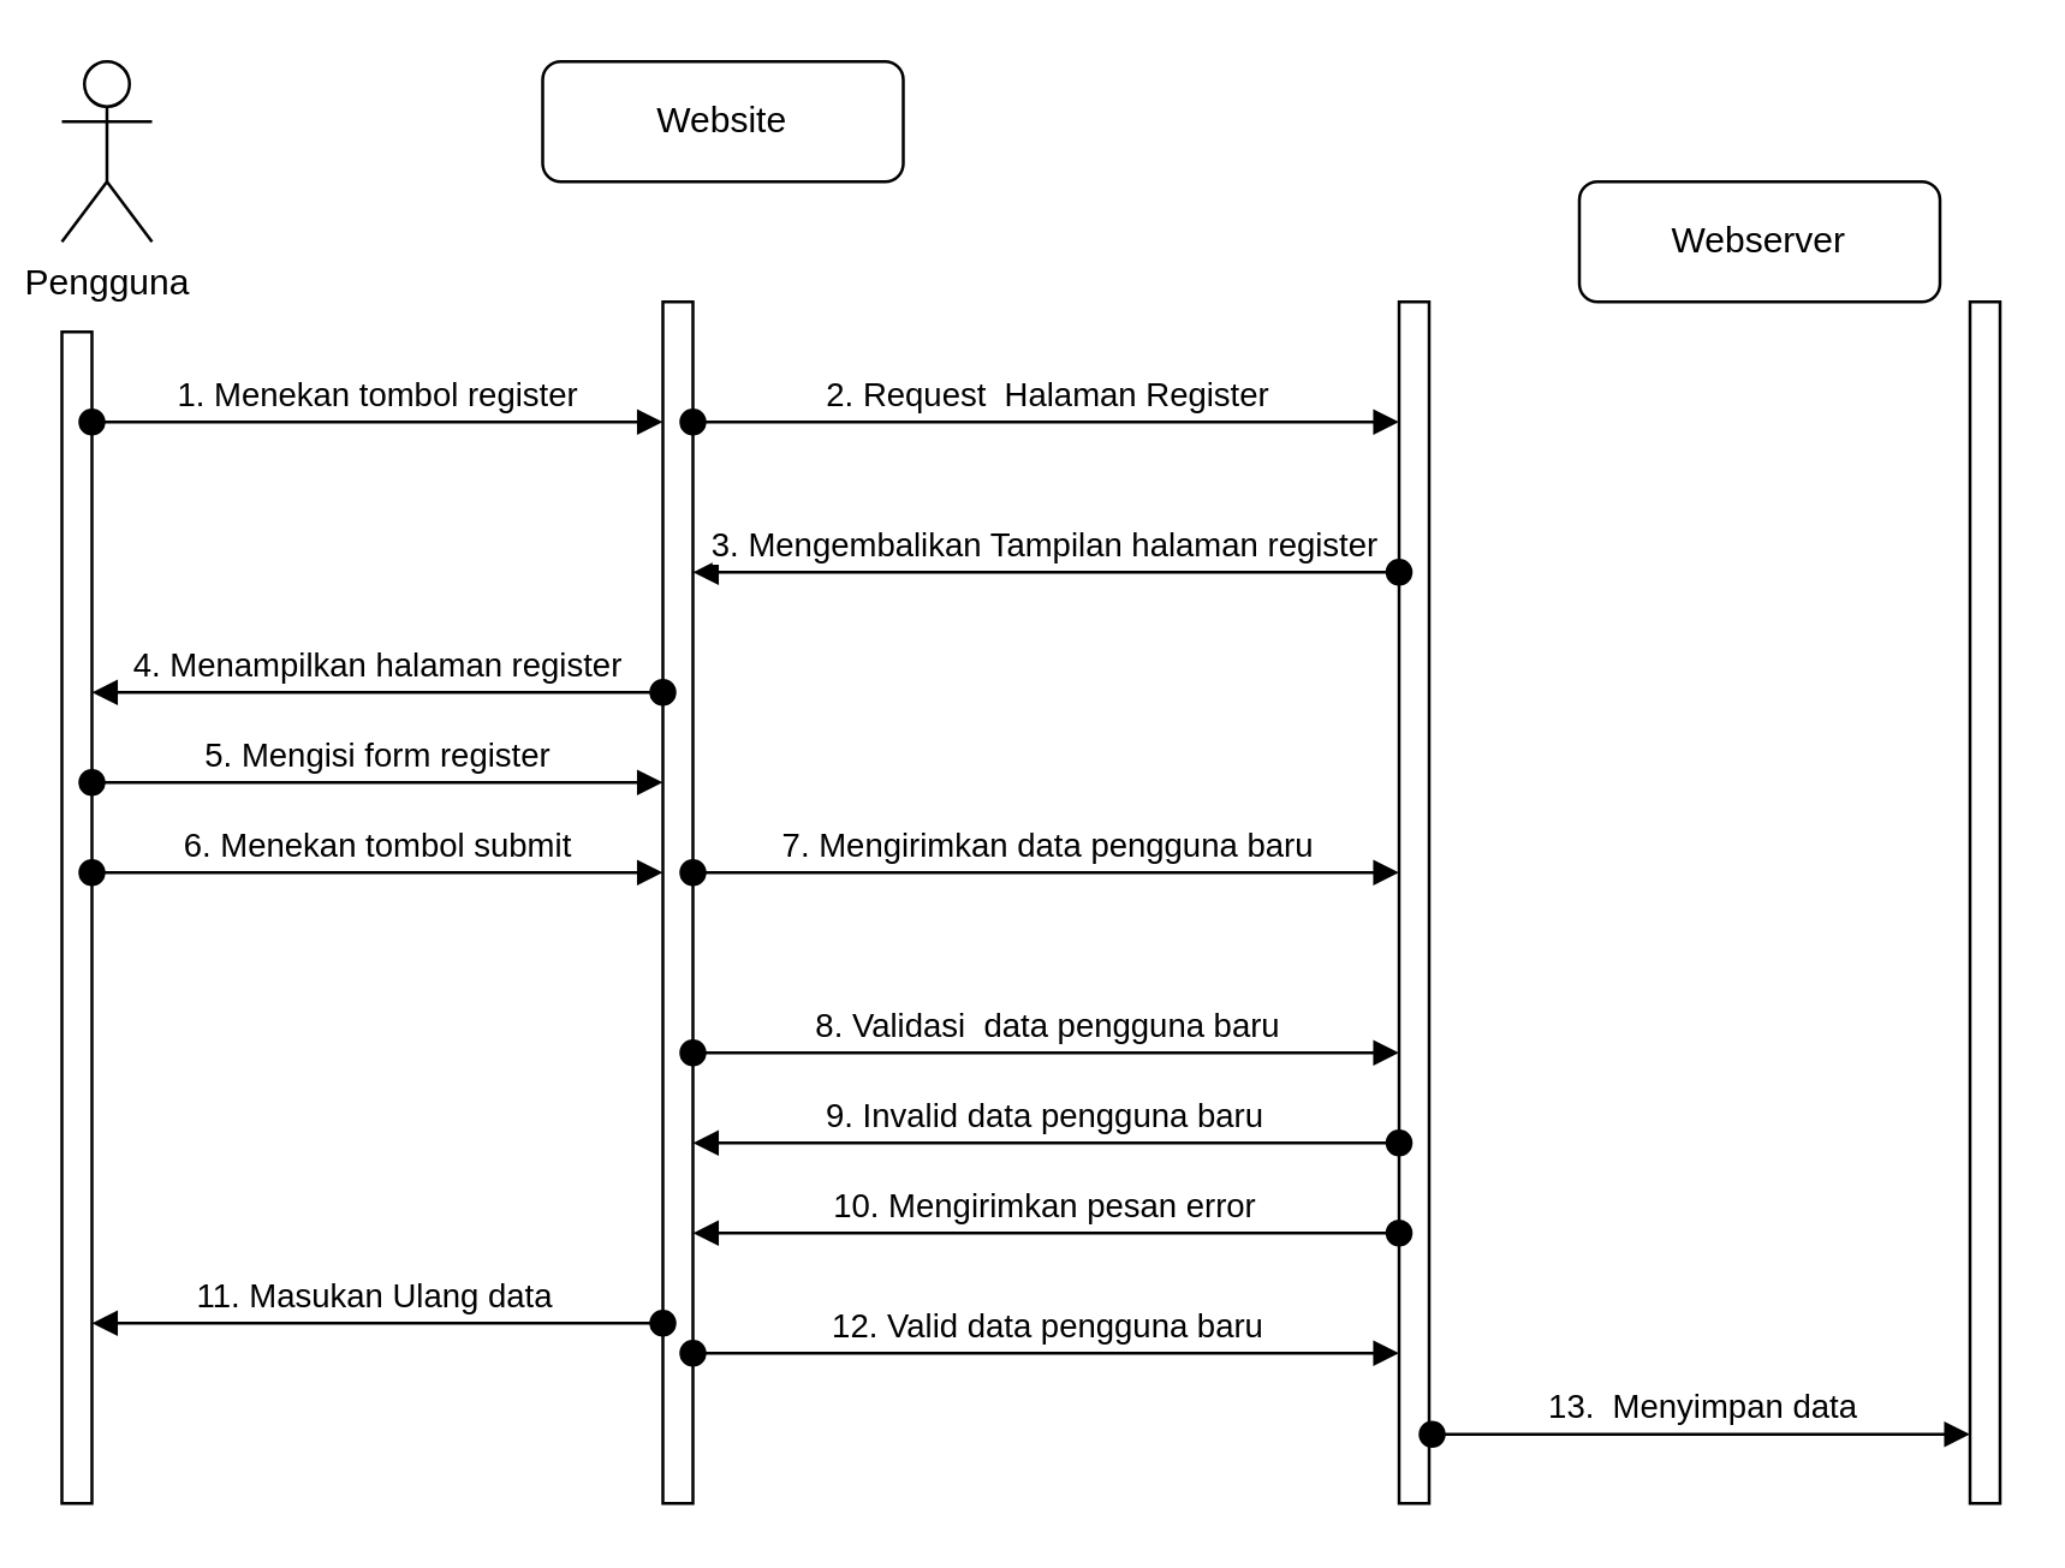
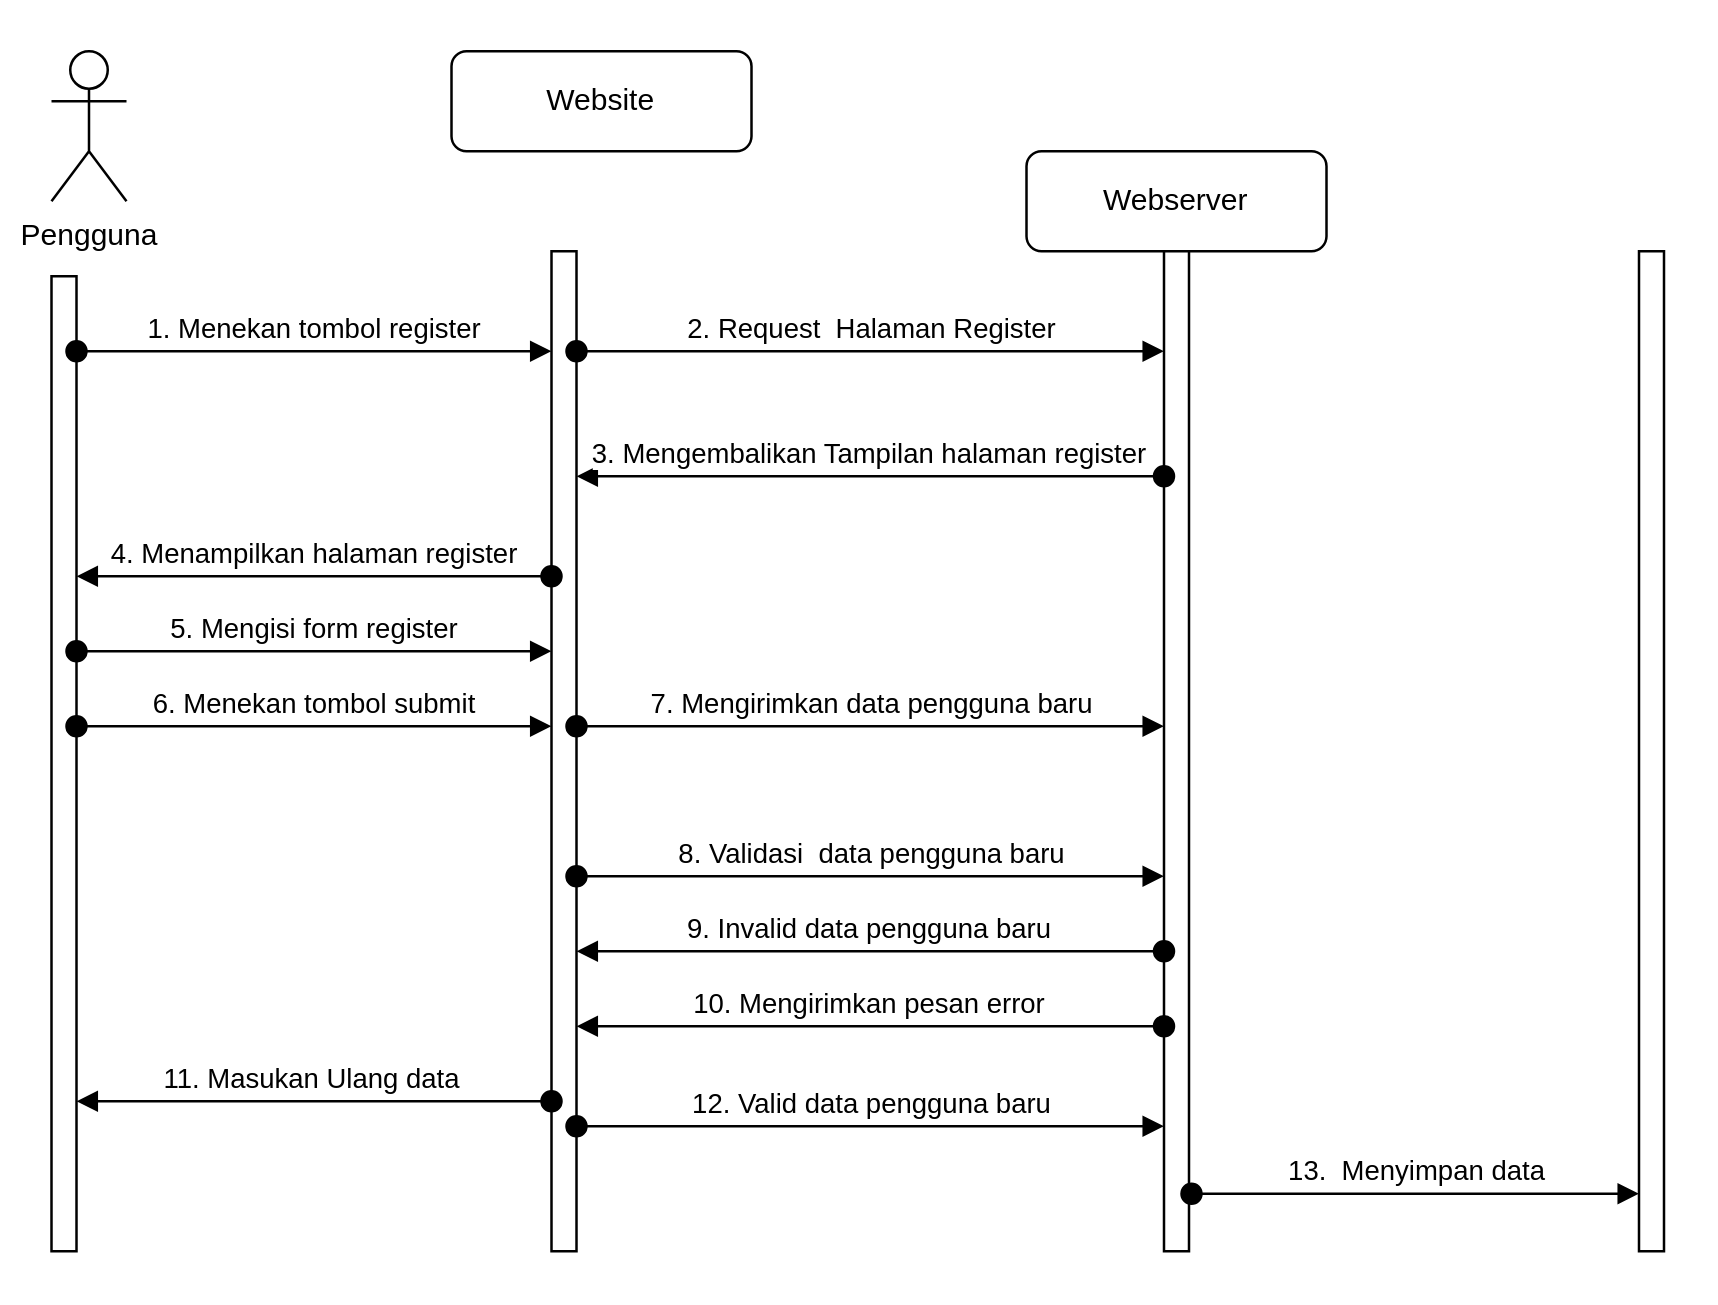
  <mxCell id="0" />
  <mxCell id="1" parent="0" />
  <mxCell id="2" value="Pengguna" style="shape=umlActor;verticalLabelPosition=bottom;verticalAlign=top;html=1;" parent="1" vertex="1"><mxGeometry x="20" y="20" width="30" height="60" as="geometry" /></mxCell>
  <mxCell id="3" value="" style="html=1;points=[[0,0,0,0,5],[0,1,0,0,-5],[1,0,0,0,5],[1,1,0,0,-5]];perimeter=orthogonalPerimeter;outlineConnect=0;targetShapes=umlLifeline;portConstraint=eastwest;newEdgeStyle={&quot;curved&quot;:0,&quot;rounded&quot;:0};" parent="1" vertex="1"><mxGeometry x="20" y="110" width="10" height="390" as="geometry" /></mxCell>
  <mxCell id="4" value="1. Menekan tombol register" style="html=1;verticalAlign=bottom;startArrow=oval;startFill=1;endArrow=block;startSize=8;curved=0;rounded=0;" parent="1" source="3" edge="1"><mxGeometry width="60" relative="1" as="geometry"><mxPoint x="-20" y="290" as="sourcePoint" /><mxPoint x="220" y="140" as="targetPoint" /></mxGeometry></mxCell>
  <mxCell id="5" value="" style="html=1;points=[[0,0,0,0,5],[0,1,0,0,-5],[1,0,0,0,5],[1,1,0,0,-5]];perimeter=orthogonalPerimeter;outlineConnect=0;targetShapes=umlLifeline;portConstraint=eastwest;newEdgeStyle={&quot;curved&quot;:0,&quot;rounded&quot;:0};" parent="1" vertex="1"><mxGeometry x="220" y="100" width="10" height="400" as="geometry" /></mxCell>
  <mxCell id="6" value="Website" style="rounded=1;whiteSpace=wrap;html=1;" parent="1" vertex="1"><mxGeometry x="180" y="20" width="120" height="40" as="geometry" /></mxCell>
- <mxCell id="7" value="Webserver" style="rounded=1;whiteSpace=wrap;html=1;" parent="1" vertex="1"><mxGeometry x="525" y="60" width="120" height="40" as="geometry" /></mxCell>
+ <mxCell id="7" value="Webserver" style="rounded=1;whiteSpace=wrap;html=1;" parent="1" vertex="1"><mxGeometry x="410" y="60" width="120" height="40" as="geometry" /></mxCell>
  <mxCell id="8" value="" style="html=1;points=[[0,0,0,0,5],[0,1,0,0,-5],[1,0,0,0,5],[1,1,0,0,-5]];perimeter=orthogonalPerimeter;outlineConnect=0;targetShapes=umlLifeline;portConstraint=eastwest;newEdgeStyle={&quot;curved&quot;:0,&quot;rounded&quot;:0};" parent="1" vertex="1"><mxGeometry x="465" y="100" width="10" height="400" as="geometry" /></mxCell>
  <mxCell id="9" value="2. Request&amp;nbsp; Halaman Register" style="html=1;verticalAlign=bottom;startArrow=oval;startFill=1;endArrow=block;startSize=8;curved=0;rounded=0;" parent="1" source="5" target="8" edge="1"><mxGeometry x="0.005" width="60" relative="1" as="geometry"><mxPoint x="230" y="160" as="sourcePoint" /><mxPoint x="410" y="170" as="targetPoint" /><Array as="points"><mxPoint x="320" y="140" /></Array><mxPoint as="offset" /></mxGeometry></mxCell>
  <mxCell id="10" value="3. Mengembalikan Tampilan halaman register" style="html=1;verticalAlign=bottom;startArrow=oval;startFill=1;endArrow=block;startSize=8;curved=0;rounded=0;" parent="1" edge="1"><mxGeometry x="0.005" width="60" relative="1" as="geometry"><mxPoint x="465" y="190" as="sourcePoint" /><mxPoint x="230" y="190" as="targetPoint" /><Array as="points" /><mxPoint as="offset" /></mxGeometry></mxCell>
  <mxCell id="11" value="4. Menampilkan halaman register" style="html=1;verticalAlign=bottom;startArrow=oval;startFill=1;endArrow=block;startSize=8;curved=0;rounded=0;" parent="1" source="5" target="3" edge="1"><mxGeometry x="0.005" width="60" relative="1" as="geometry"><mxPoint x="220" y="210" as="sourcePoint" /><mxPoint x="40" y="210" as="targetPoint" /><Array as="points"><mxPoint x="140" y="230" /></Array><mxPoint as="offset" /></mxGeometry></mxCell>
  <mxCell id="12" value="5. Mengisi form register" style="html=1;verticalAlign=bottom;startArrow=oval;startFill=1;endArrow=block;startSize=8;curved=0;rounded=0;" parent="1" source="3" target="5" edge="1"><mxGeometry x="0.005" width="60" relative="1" as="geometry"><mxPoint x="230" y="240" as="sourcePoint" /><mxPoint x="110" y="290" as="targetPoint" /><Array as="points"><mxPoint x="150" y="260" /></Array><mxPoint as="offset" /></mxGeometry></mxCell>
  <mxCell id="13" value="6. Menekan tombol submit" style="html=1;verticalAlign=bottom;startArrow=oval;startFill=1;endArrow=block;startSize=8;curved=0;rounded=0;" parent="1" edge="1"><mxGeometry x="0.005" width="60" relative="1" as="geometry"><mxPoint x="30" y="290" as="sourcePoint" /><mxPoint x="220" y="290" as="targetPoint" /><Array as="points"><mxPoint x="150" y="290" /></Array><mxPoint as="offset" /></mxGeometry></mxCell>
  <mxCell id="14" value="7. Mengirimkan data pengguna baru" style="html=1;verticalAlign=bottom;startArrow=oval;startFill=1;endArrow=block;startSize=8;curved=0;rounded=0;" parent="1" target="8" edge="1"><mxGeometry x="0.004" width="60" relative="1" as="geometry"><mxPoint x="230" y="290" as="sourcePoint" /><mxPoint x="420" y="290" as="targetPoint" /><Array as="points"><mxPoint x="350" y="290" /></Array><mxPoint as="offset" /></mxGeometry></mxCell>
  <mxCell id="15" value="&lt;br&gt;" style="edgeLabel;html=1;align=center;verticalAlign=middle;resizable=0;points=[];" parent="14" vertex="1" connectable="0"><mxGeometry x="-0.462" y="-3" relative="1" as="geometry"><mxPoint as="offset" /></mxGeometry></mxCell>
  <mxCell id="16" value="&lt;br&gt;" style="edgeLabel;html=1;align=center;verticalAlign=middle;resizable=0;points=[];" parent="14" vertex="1" connectable="0"><mxGeometry x="-0.462" relative="1" as="geometry"><mxPoint as="offset" /></mxGeometry></mxCell>
  <mxCell id="17" value="8. Validasi&amp;nbsp; data pengguna baru" style="html=1;verticalAlign=bottom;startArrow=oval;startFill=1;endArrow=block;startSize=8;curved=0;rounded=0;" parent="1" source="5" target="8" edge="1"><mxGeometry x="0.004" width="60" relative="1" as="geometry"><mxPoint x="240" y="350" as="sourcePoint" /><mxPoint x="460" y="350" as="targetPoint" /><Array as="points"><mxPoint x="360" y="350" /></Array><mxPoint as="offset" /></mxGeometry></mxCell>
  <mxCell id="18" value="9. Invalid data pengguna baru" style="html=1;verticalAlign=bottom;startArrow=oval;startFill=1;endArrow=block;startSize=8;curved=0;rounded=0;" parent="1" edge="1"><mxGeometry x="0.004" width="60" relative="1" as="geometry"><mxPoint x="465" y="380" as="sourcePoint" /><mxPoint x="230" y="380" as="targetPoint" /><Array as="points"><mxPoint x="390" y="380" /></Array><mxPoint as="offset" /></mxGeometry></mxCell>
  <mxCell id="19" value="11. Masukan Ulang data" style="html=1;verticalAlign=bottom;startArrow=oval;startFill=1;endArrow=block;startSize=8;curved=0;rounded=0;" parent="1" edge="1"><mxGeometry x="0.008" width="60" relative="1" as="geometry"><mxPoint x="220" y="440" as="sourcePoint" /><mxPoint x="30" y="440" as="targetPoint" /><Array as="points"><mxPoint x="140" y="440" /></Array><mxPoint as="offset" /></mxGeometry></mxCell>
  <mxCell id="20" value="10. Mengirimkan pesan error" style="html=1;verticalAlign=bottom;startArrow=oval;startFill=1;endArrow=block;startSize=8;curved=0;rounded=0;" parent="1" edge="1"><mxGeometry x="0.004" width="60" relative="1" as="geometry"><mxPoint x="465" y="410" as="sourcePoint" /><mxPoint x="230" y="410" as="targetPoint" /><Array as="points"><mxPoint x="390" y="410" /></Array><mxPoint as="offset" /></mxGeometry></mxCell>
  <mxCell id="21" value="" style="html=1;points=[[0,0,0,0,5],[0,1,0,0,-5],[1,0,0,0,5],[1,1,0,0,-5]];perimeter=orthogonalPerimeter;outlineConnect=0;targetShapes=umlLifeline;portConstraint=eastwest;newEdgeStyle={&quot;curved&quot;:0,&quot;rounded&quot;:0};" parent="1" vertex="1"><mxGeometry x="655" y="100" width="10" height="400" as="geometry" /></mxCell>
  <mxCell id="22" value="12. Valid data pengguna baru" style="html=1;verticalAlign=bottom;startArrow=oval;startFill=1;endArrow=block;startSize=8;curved=0;rounded=0;" parent="1" source="5" target="8" edge="1"><mxGeometry x="0.004" width="60" relative="1" as="geometry"><mxPoint x="290" y="470" as="sourcePoint" /><mxPoint x="380" y="480" as="targetPoint" /><Array as="points"><mxPoint x="300" y="450" /><mxPoint x="350" y="450" /></Array><mxPoint as="offset" /></mxGeometry></mxCell>
  <mxCell id="23" value="13.&amp;nbsp; Menyimpan data" style="html=1;verticalAlign=bottom;startArrow=oval;startFill=1;endArrow=block;startSize=8;curved=0;rounded=0;" parent="1" edge="1"><mxGeometry x="0.004" width="60" relative="1" as="geometry"><mxPoint x="476" y="477" as="sourcePoint" /><mxPoint x="655" y="477" as="targetPoint" /><Array as="points"><mxPoint x="596" y="477" /></Array><mxPoint as="offset" /></mxGeometry></mxCell>
